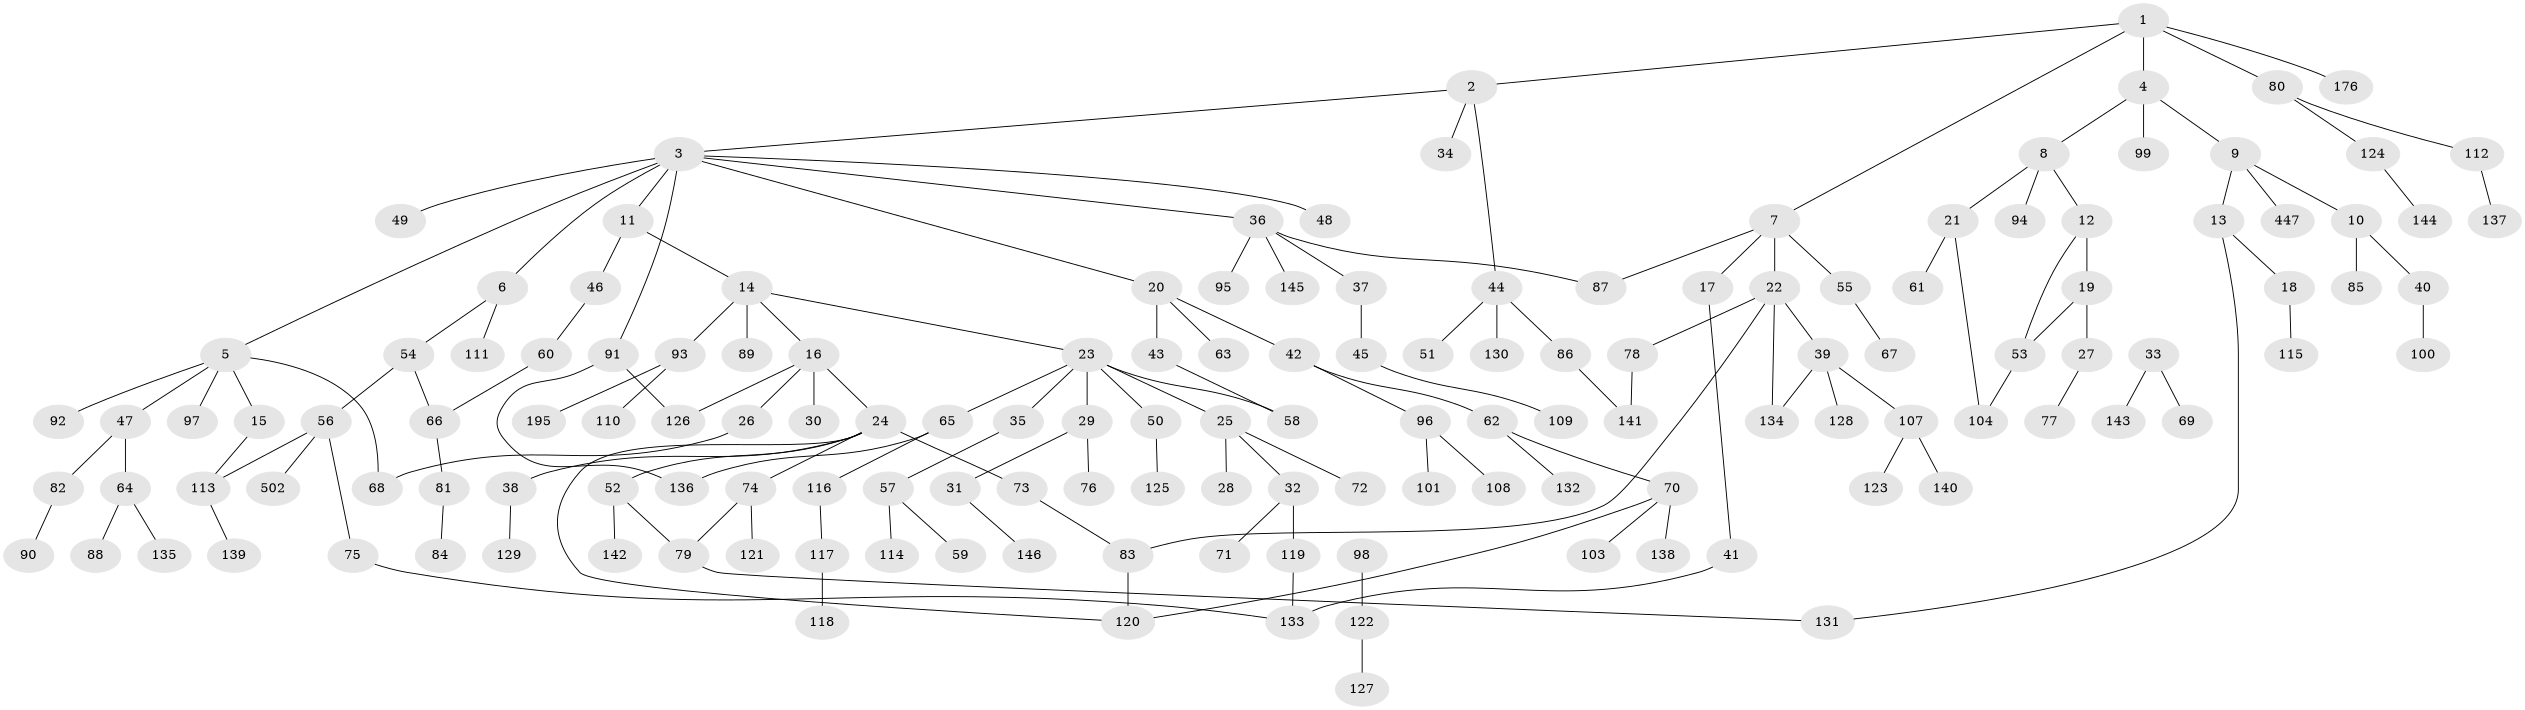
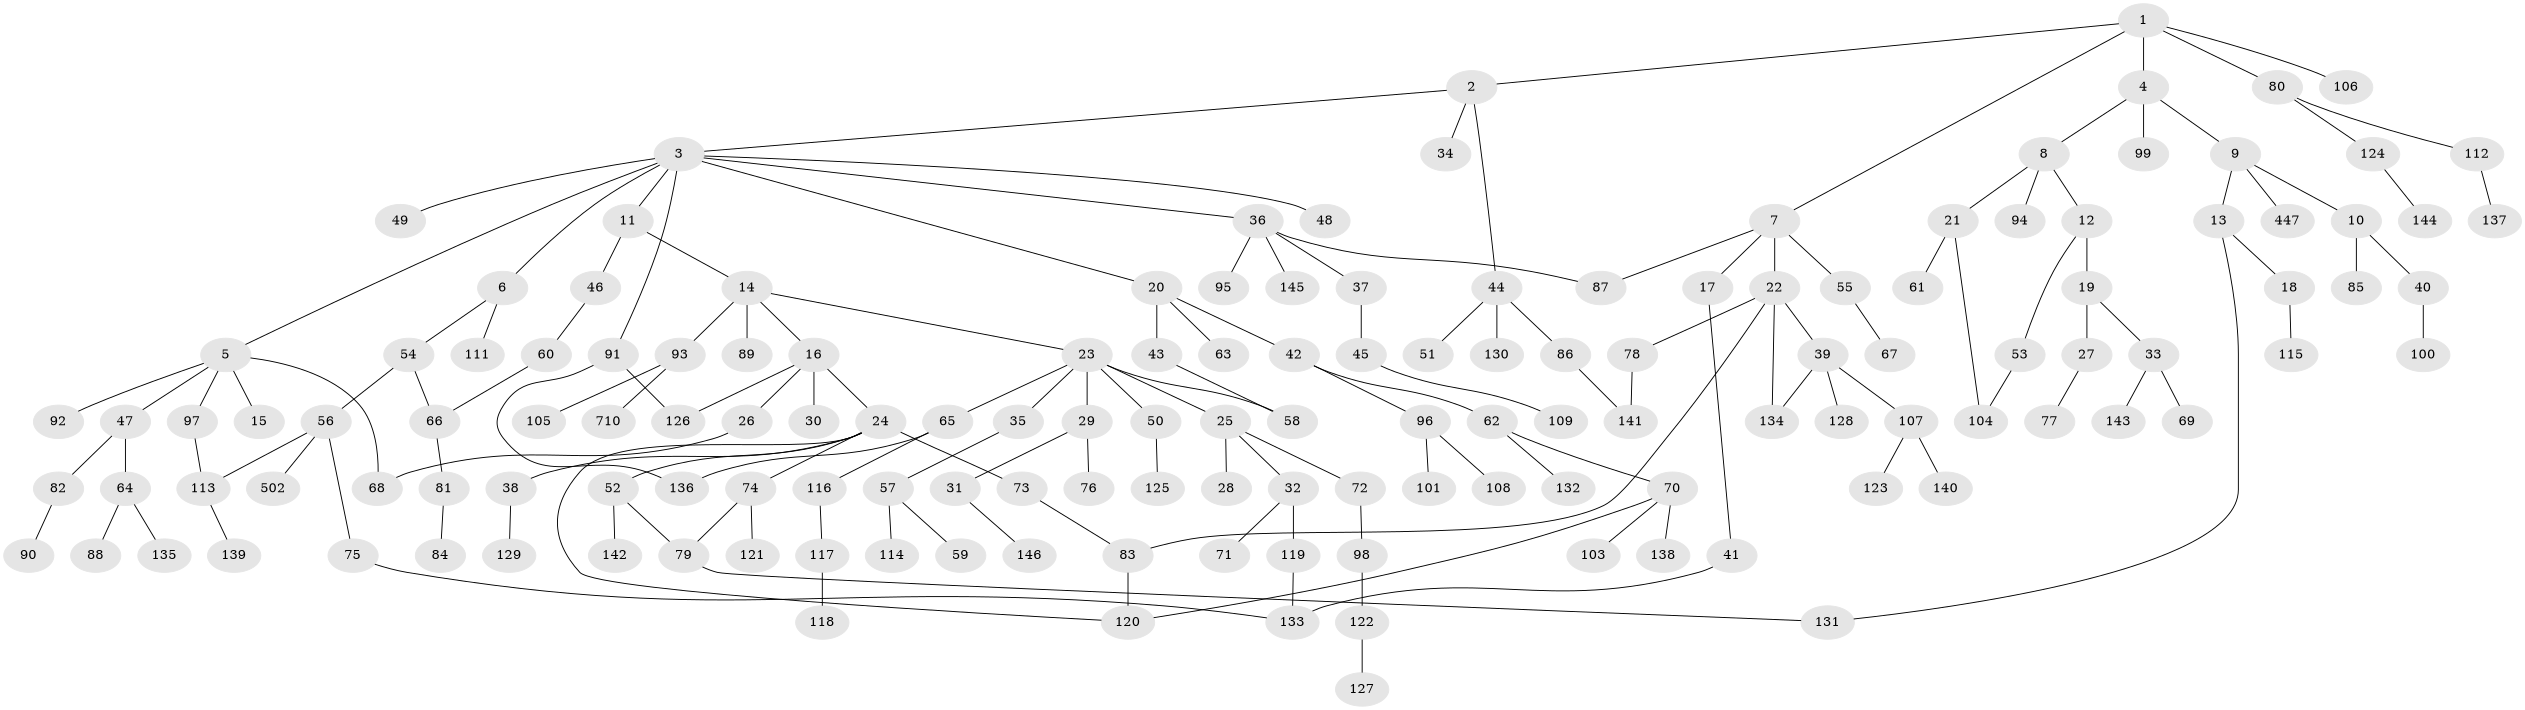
  graph {
    node [color=gray90 style=filled]
    1
    2
    4
    7
    80
-   106 [label=176]
+   106
    3
    34
    44
    8
    9
    99
    17
    22
    55
    87
    112
    124
    5
    6
    11
    20
    36
    48
    49
    91
    51
    86
    130
    15
    47
    68
    92
    97
    54
    111
    14
    46
    42
    43
    63
    37
    95
    145
    126
    136
    12
    21
    94
    10
    13
    n52 [label=447]
    64
    82
    113
    56
    66
    41
    39
    78
    83
    134
    67
    19
    53
    61
    104
    40
    85
    18
    131
    100
    16
    23
    89
    93
    60
    27
    33
    115
    24
    26
    30
    25
    29
    35
    50
    58
    65
-   105 [label=195]
-   110
+   105
+   110 [label=710]
    38
    52
    73
    74
    120
    133
    77
    69
    143
    62
    96
    107
    128
    141
    28
    32
    72
    31
    76
    57
    125
    116
    129
    79
    142
    121
    71
    119
    98
    146
    59
    114
    45
    109
    123
    140
    70
    132
    101
    108
    88
    135
    90
    75
    n136 [label=502]
    81
    139
    103
    138
    117
    84
    122
    137
    144
    127
    118
    1 -- 2
    1 -- 4
    1 -- 7
    1 -- 80
    1 -- 106
    2 -- 3
    2 -- 34
    2 -- 44
    4 -- 8
    4 -- 9
    4 -- 99
    7 -- 17
    7 -- 22
    7 -- 55
    7 -- 87
    80 -- 112
    80 -- 124
    3 -- 5
    3 -- 6
    3 -- 11
    3 -- 20
    3 -- 36
    3 -- 48
    3 -- 49
    3 -- 91
    44 -- 51
    44 -- 86
    44 -- 130
    8 -- 12
    8 -- 21
    8 -- 94
    9 -- 10
    9 -- 13
    9 -- n52
    17 -- 41
    22 -- 39
    22 -- 78
    22 -- 83
    22 -- 134
    55 -- 67
    112 -- 137
    124 -- 144
    5 -- 15
    5 -- 47
    5 -- 68
    5 -- 92
    5 -- 97
    6 -- 54
    6 -- 111
    11 -- 14
    11 -- 46
    20 -- 42
    20 -- 43
    20 -- 63
    36 -- 87
    36 -- 37
    36 -- 95
    36 -- 145
    91 -- 126
    91 -- 136
    86 -- 141
    47 -- 64
    47 -- 82
-   15 -- 113
+   97 -- 113
    54 -- 56
    54 -- 66
    14 -- 16
    14 -- 23
    14 -- 89
    14 -- 93
    46 -- 60
    42 -- 62
    42 -- 96
    43 -- 58
    37 -- 45
    12 -- 19
    12 -- 53
    21 -- 61
    21 -- 104
    10 -- 40
    10 -- 85
    13 -- 18
    13 -- 131
    64 -- 88
    64 -- 135
    82 -- 90
    113 -- 139
    56 -- 113
    56 -- 75
    56 -- n136
    66 -- 81
    41 -- 133
    39 -- 134
    39 -- 107
    39 -- 128
    78 -- 141
    83 -- 120
    19 -- 27
-   19 -- 53
+   19 -- 33
    53 -- 104
    40 -- 100
    18 -- 115
    16 -- 126
    16 -- 24
    16 -- 26
    16 -- 30
    23 -- 25
    23 -- 29
    23 -- 35
    23 -- 50
    23 -- 58
    23 -- 65
    93 -- 105
    93 -- 110
    60 -- 66
    27 -- 77
    33 -- 69
    33 -- 143
    24 -- 38
    24 -- 52
    24 -- 73
    24 -- 74
    24 -- 120
    26 -- 68
    25 -- 28
    25 -- 32
    25 -- 72
    29 -- 31
    29 -- 76
    35 -- 57
    50 -- 125
    65 -- 136
    65 -- 116
    38 -- 129
    52 -- 79
    52 -- 142
    73 -- 83
    74 -- 79
    74 -- 121
    62 -- 70
    62 -- 132
    96 -- 101
    96 -- 108
    107 -- 123
    107 -- 140
    32 -- 71
    32 -- 119
+   72 -- 98
    31 -- 146
    57 -- 59
    57 -- 114
    116 -- 117
    79 -- 131
    119 -- 133
    98 -- 122
    45 -- 109
    70 -- 120
    70 -- 103
    70 -- 138
    75 -- 133
    81 -- 84
    117 -- 118
    122 -- 127
  }
